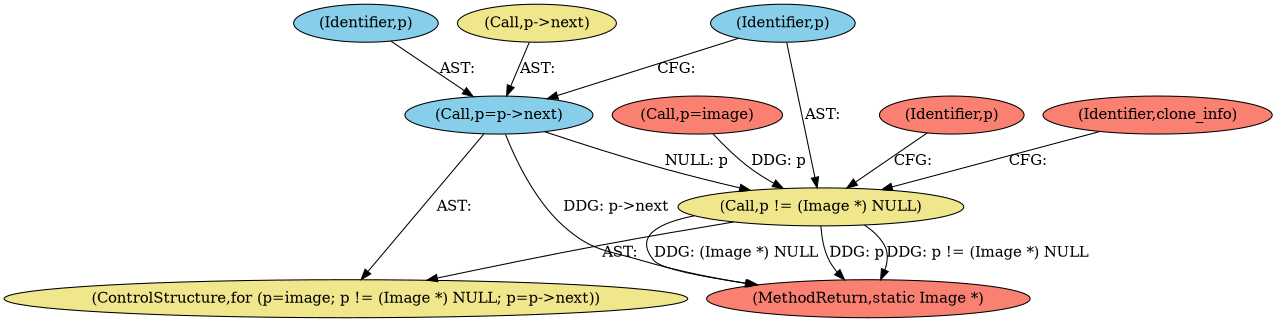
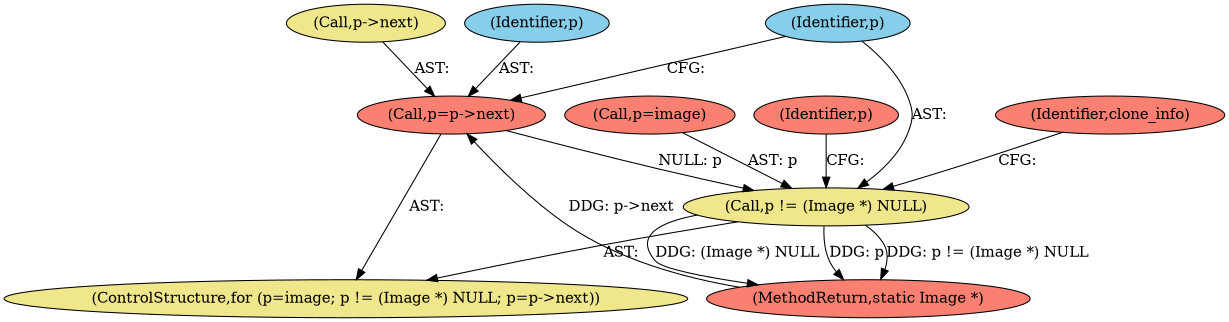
  digraph {
    node [fillcolor=salmon style=filled]
-   n1 [fillcolor=skyblue label="(Call,p=p->next)"]
+   n1 [label="(Call,p=p->next)"]
    n2 [fillcolor=khaki label="(Call,p != (Image *) NULL)"]
    n3 [label="(MethodReturn,static Image *)"]
    n4 [fillcolor=khaki label="(ControlStructure,for (p=image; p != (Image *) NULL; p=p->next))"]
    n5 [fillcolor=khaki label="(Call,p->next)"]
    n6 [fillcolor=skyblue label="(Identifier,p)"]
    n7 [label="(Identifier,p)"]
    n8 [fillcolor=skyblue label="(Identifier,p)"]
    n9 [label="(Identifier,clone_info)"]
    n10 [label="(Call,p=image)"]
    n1 -> n2 [label="NULL: p"]
-   n1 -> n3 [label="DDG: p->next"]
+   n3 -> n1 [label="DDG: p->next"]
    n1 -> n4 [label="AST: "]
    n2 -> n3 [label="DDG: p"]
    n2 -> n3 [label="DDG: p != (Image *) NULL"]
    n2 -> n3 [label="DDG: (Image *) NULL"]
    n2 -> n4 [label="AST: "]
    n5 -> n1 [label="AST: "]
    n6 -> n1 [label="AST: "]
    n7 -> n2 [label="CFG: "]
    n8 -> n1 [label="CFG: "]
    n8 -> n2 [label="AST: "]
    n9 -> n2 [label="CFG: "]
-   n10 -> n2 [label="DDG: p"]
+   n10 -> n2 [label="AST: p"]
  }
